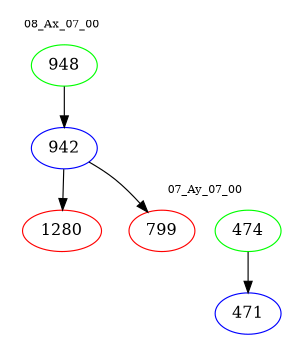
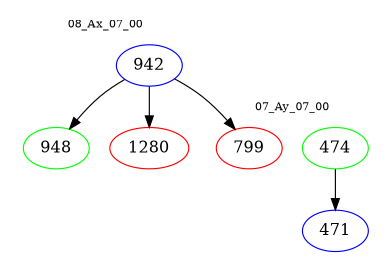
  digraph {
    node [color=green]
    edge [color=black]
    n1 [label=474]
    n2 [color=blue label=471]
    n3 [color=red label=799]
    n4 [label=948]
    n5 [color=blue label=942]
    n6 [color=red label=1280]
    subgraph cluster_1 {
      color=white
      fontsize=10
      label="07_Ay_07_00"
      n1
      n2
      n3
    }
    subgraph cluster_2 {
      color=white
      fontsize=10
      label="08_Ax_07_00"
      n4
      n5
      n6
    }
    n1 -> n2
-   n4 -> n5
+   n5 -> n4
    n5 -> n3
    n5 -> n6
  }
